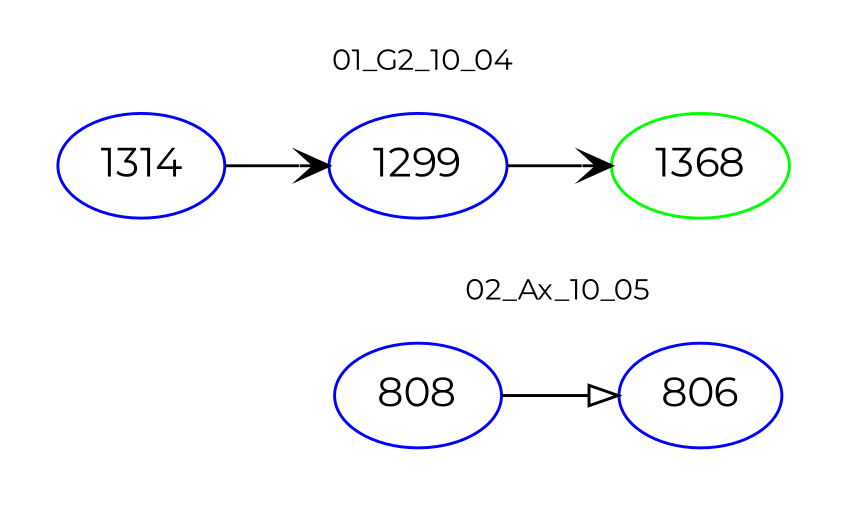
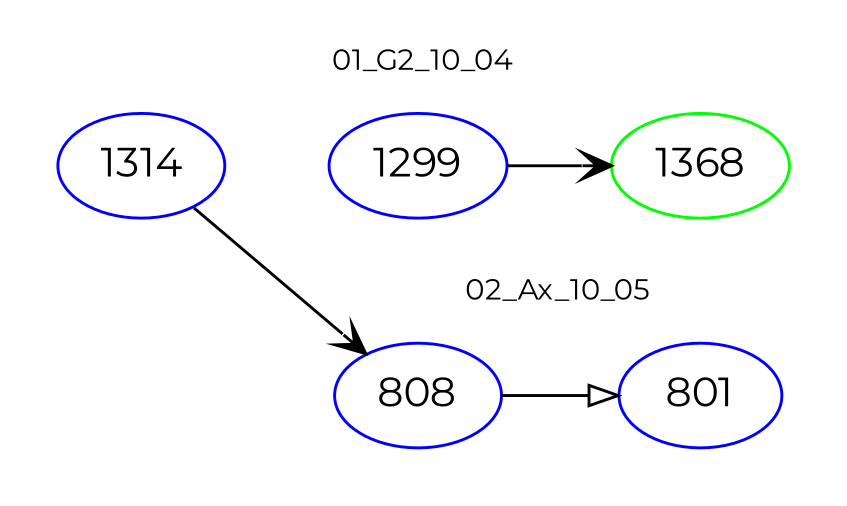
  digraph {
    fontname=Montserrat
    rankdir=LR
    node [color=blue fontname=Montserrat]
    edge [arrowhead=vee color=black fontname=Montserrat]
    n1 [label=808]
-   n2 [label=806]
+   n2 [label=801]
    n3 [label=1314]
    n4 [label=1299]
    n5 [color=green label=1368]
    subgraph cluster_1 {
      color=white
      fontsize=10
      label="02_Ax_10_05"
      n1
      n2
    }
    subgraph cluster_2 {
      color=white
      fontsize=10
      label="01_G2_10_04"
      n3
      n4
      n5
    }
    n1 -> n2 [arrowhead=onormal]
-   n3 -> n4
+   n3 -> n1
    n4 -> n5
  }
